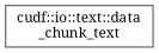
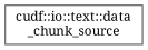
  digraph {
    rankdir=LR
    fontname="Noto Serif"
-   n1 [color=grey40 fillcolor=white fontname="Noto Serif" fontsize=10 height=0.2 label="cudf::io::text::data\l_chunk_text" shape=box style=filled width=0.4]
+   n1 [color=grey40 fillcolor=white fontname="Noto Serif" fontsize=10 height=0.2 label="cudf::io::text::data\l_chunk_source" shape=box style=filled width=0.4]
  }
